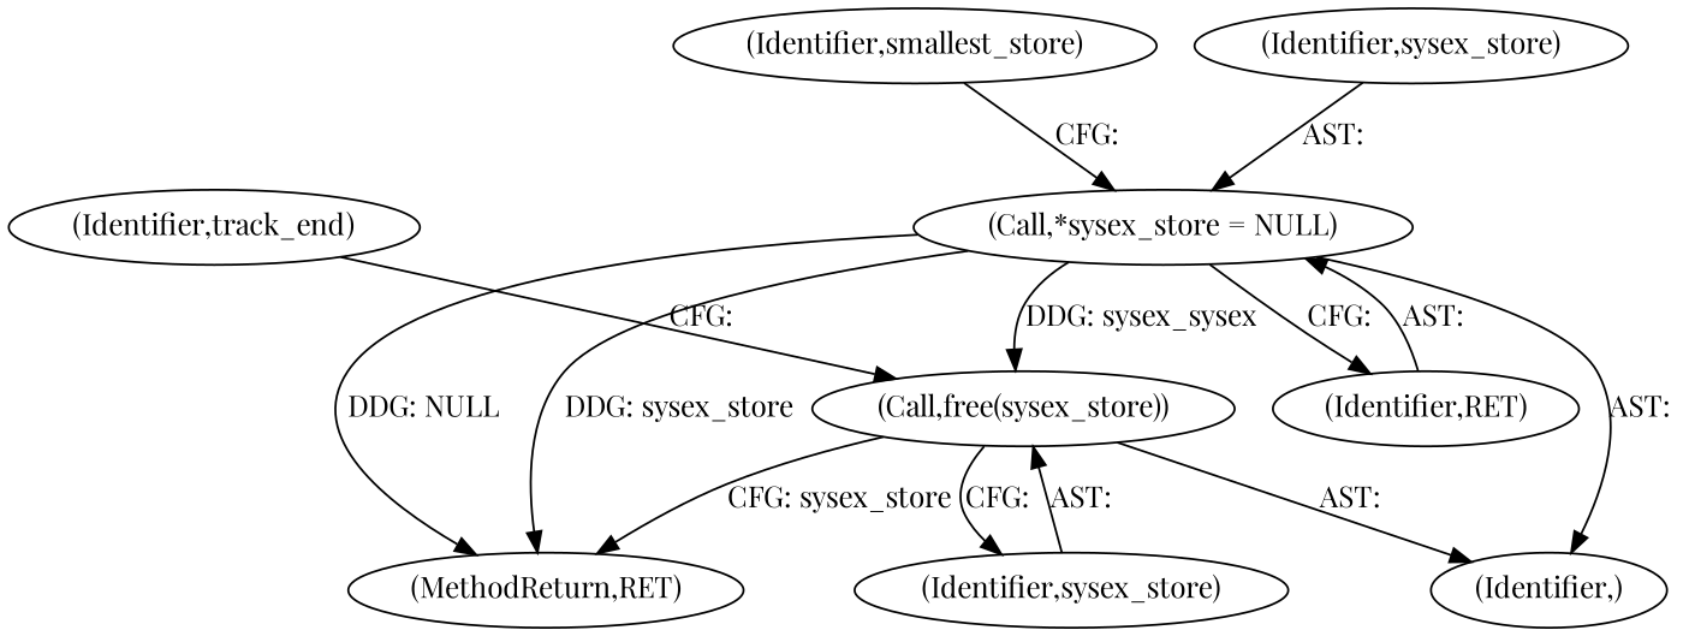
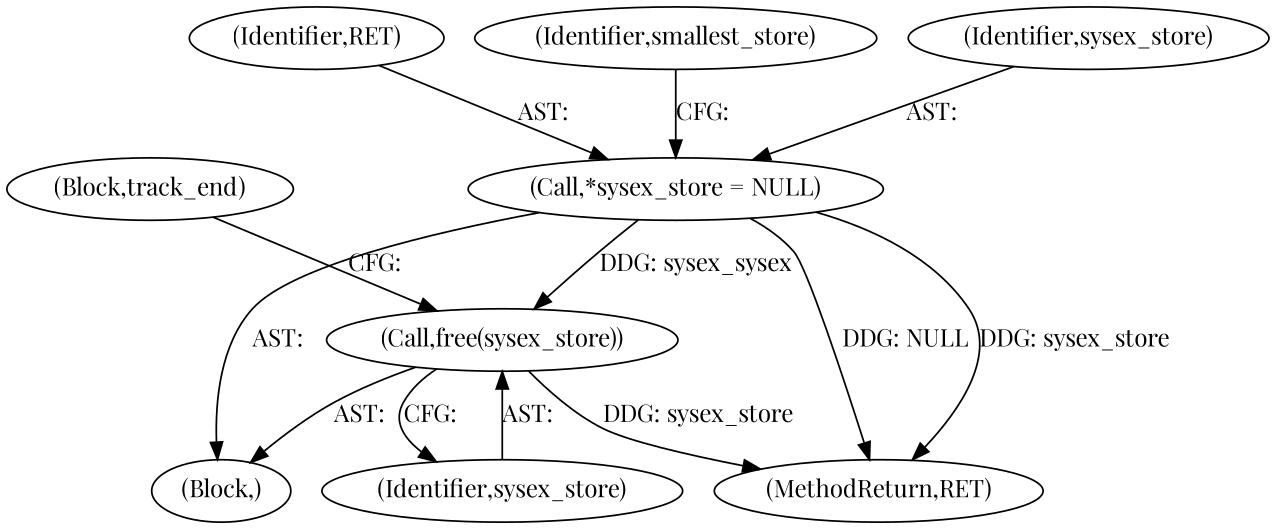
  digraph {
    fontname="Playfair Display"
    node [fontname="Playfair Display"]
    edge [fontname="Playfair Display"]
    n1 [label="(Call,*sysex_store = NULL)"]
    n2 [label="(Call,free(sysex_store))"]
    n3 [label="(MethodReturn,RET)"]
-   n4 [label="(Identifier,)"]
+   n4 [label="(Block,)"]
    n5 [label="(Identifier,RET)"]
    n6 [label="(Identifier,sysex_store)"]
    n7 [label="(Identifier,smallest_store)"]
-   n8 [label="(Identifier,track_end)"]
+   n8 [label="(Block,track_end)"]
    n9 [label="(Identifier,sysex_store)"]
    n1 -> n2 [label="DDG: sysex_sysex"]
    n1 -> n3 [label="DDG: NULL"]
    n1 -> n3 [label="DDG: sysex_store"]
    n1 -> n4 [label="AST: "]
-   n1 -> n5 [label="CFG: "]
-   n2 -> n3 [label="CFG: sysex_store"]
+   n2 -> n3 [label="DDG: sysex_store"]
    n2 -> n4 [label="AST: "]
    n2 -> n6 [label="CFG: "]
    n5 -> n1 [label="AST: "]
    n6 -> n2 [label="AST: "]
    n7 -> n1 [label="CFG: "]
    n8 -> n2 [label="CFG: "]
    n9 -> n1 [label="AST: "]
  }
